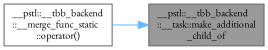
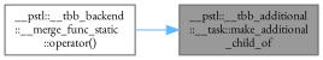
  digraph {
    rankdir=RL
    fontname="EB Garamond"
    node [fontname="EB Garamond" fontsize=10 shape=box style=filled]
-   n1 [color=gray40 fillcolor=grey60 fontcolor=black height=0.2 label="__pstl::__tbb_backend\l::__task::make_additional\l_child_of" width=0.4]
+   n1 [color=gray40 fillcolor=grey60 fontcolor=black height=0.2 label="__pstl::__tbb_additional\l::__task::make_additional\l_child_of" width=0.4]
    n2 [color=grey40 fillcolor=white height=0.2 label="__pstl::__tbb_backend\l::__merge_func_static\l::operator()" width=0.4]
    n1 -> n2 [color=steelblue1 dir=back fontname="EB Garamond" fontsize=10 labelfontname=Helvetica labelfontsize=10 style=solid]
  }
